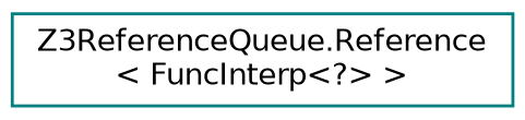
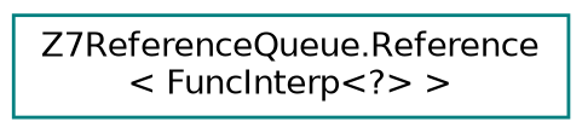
  digraph {
    rankdir=LR
-   n1 [color=teal fillcolor=white fontname=Helvetica fontsize=10 height=0.2 label="Z3ReferenceQueue.Reference\l\< FuncInterp\<?\> \>" shape=record style=filled width=0.4]
+   n1 [color=teal fillcolor=white fontname=Helvetica fontsize=10 height=0.2 label="Z7ReferenceQueue.Reference\l\< FuncInterp\<?\> \>" shape=record style=filled width=0.4]
  }
